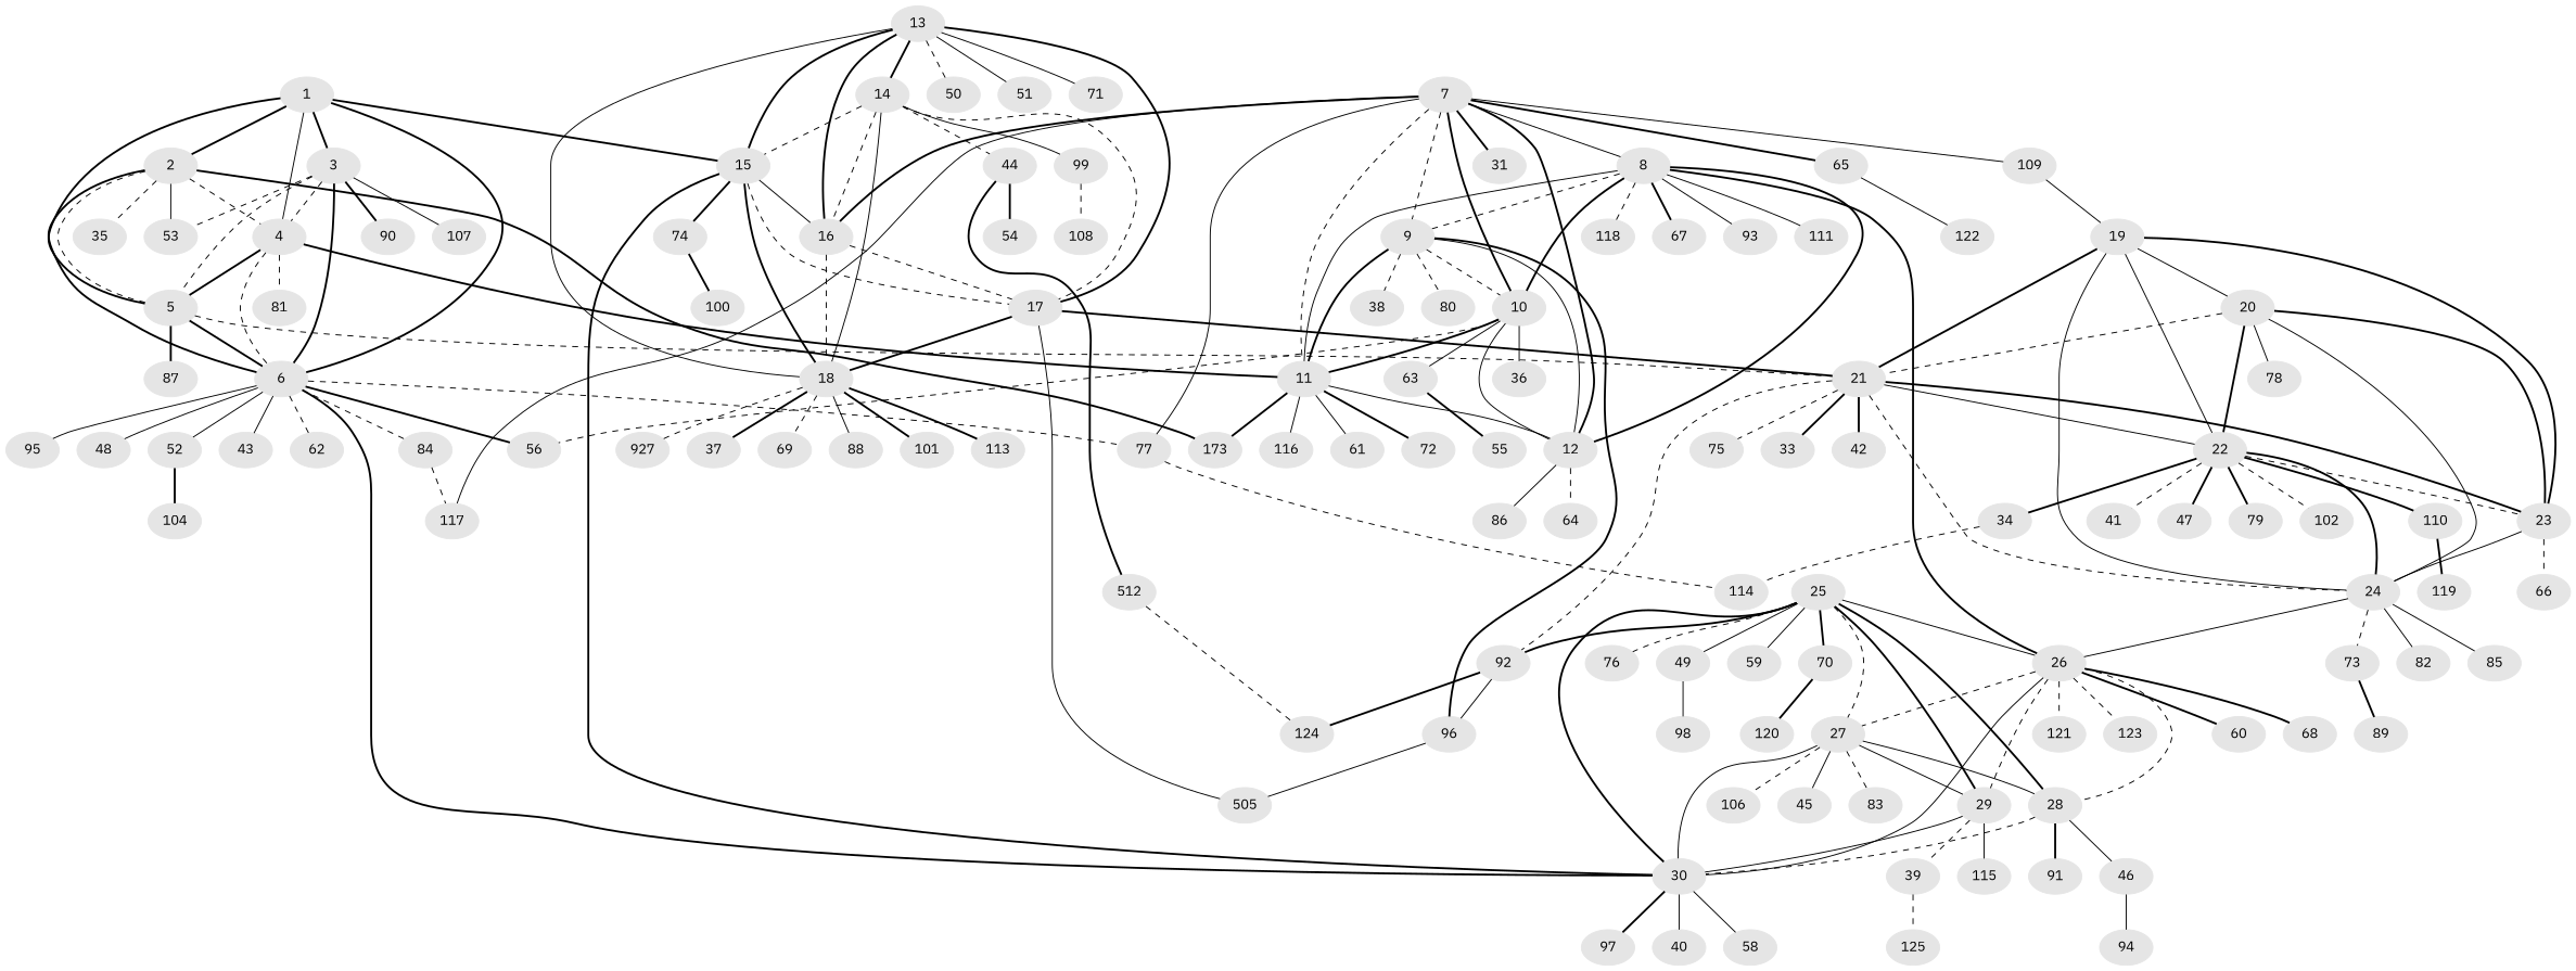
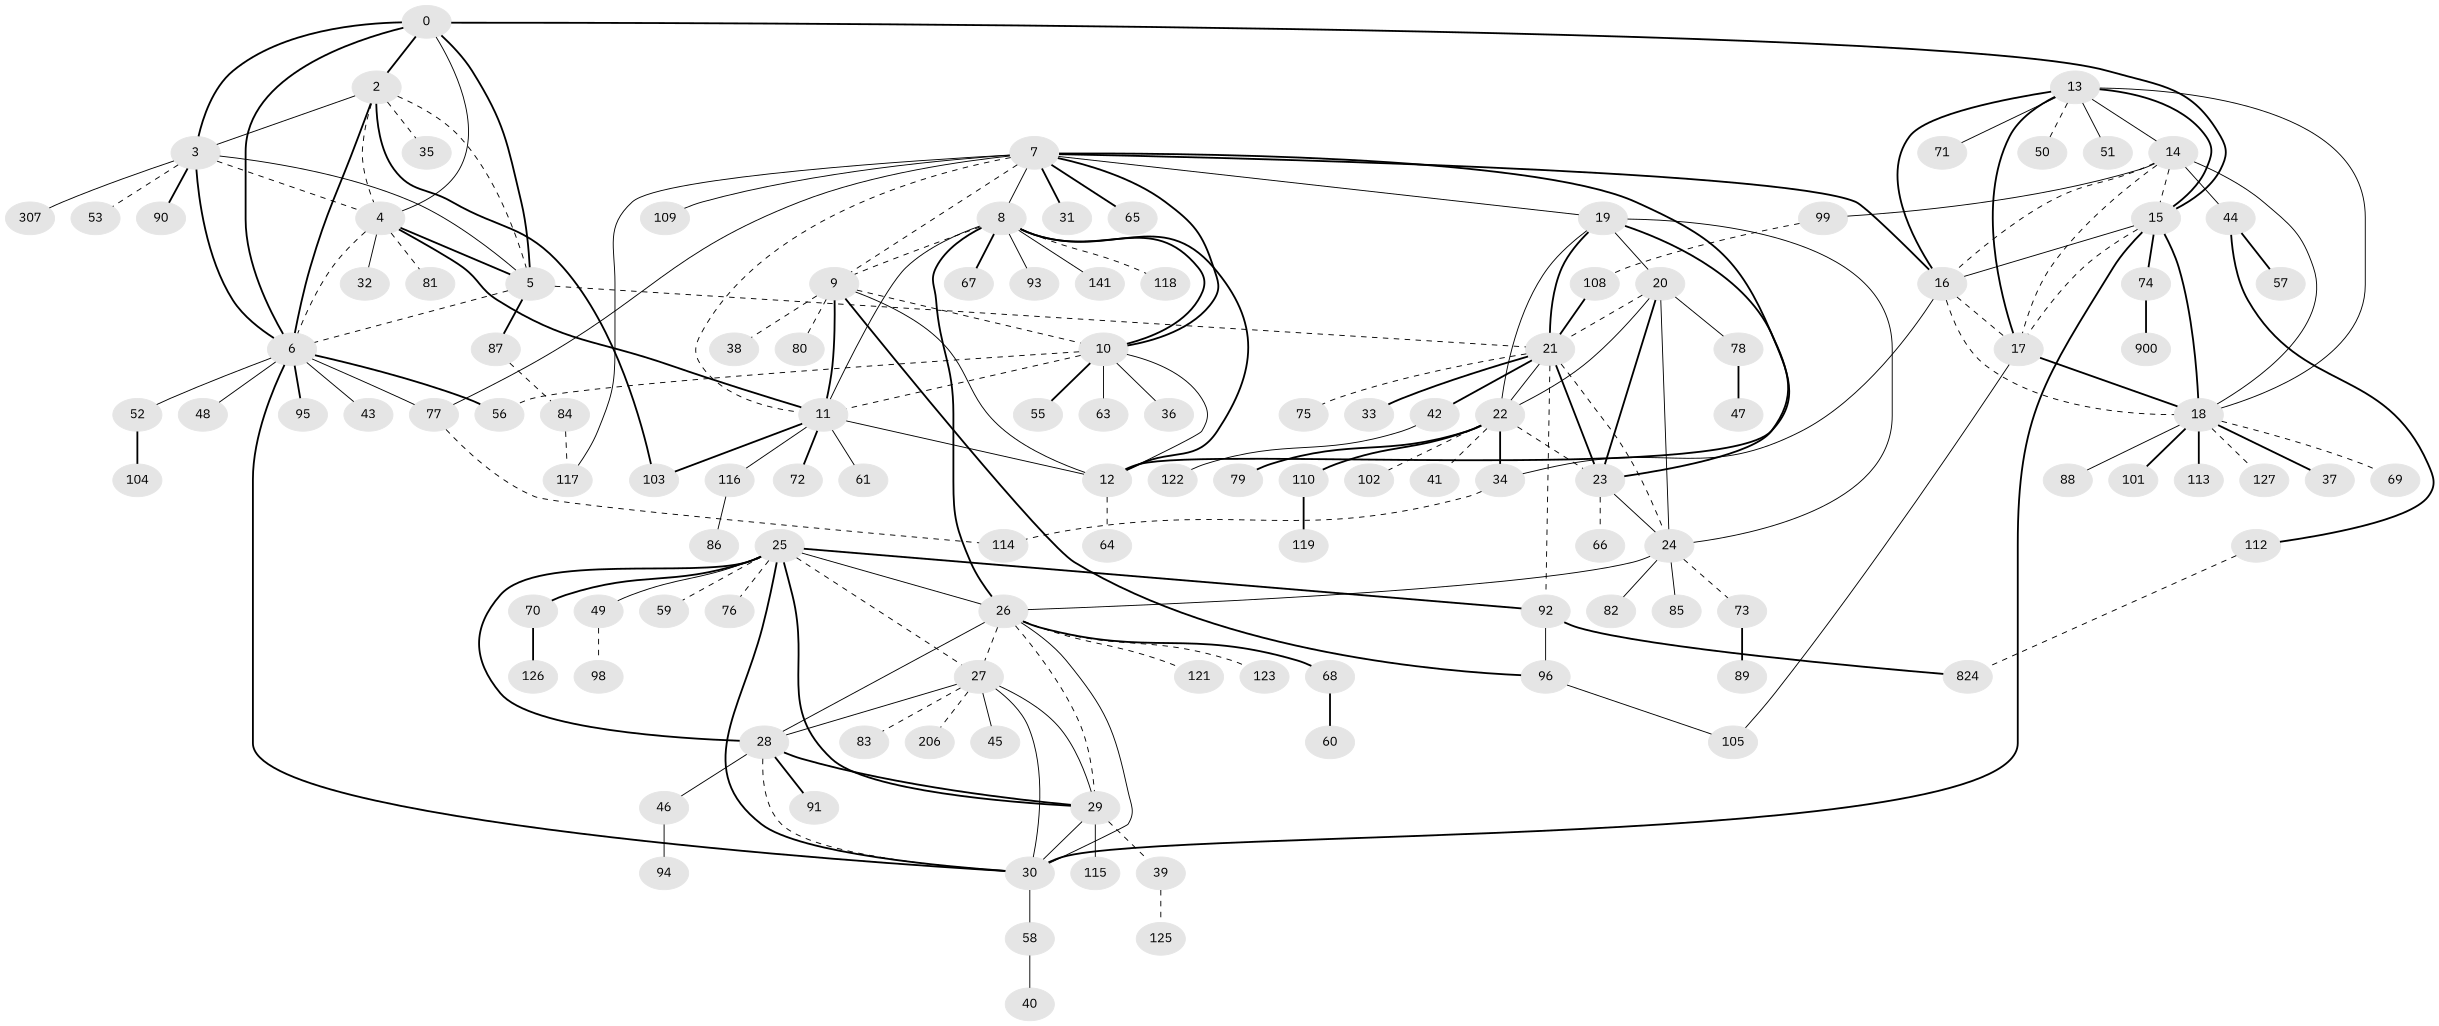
  graph {
    fontname="IBM Plex Sans"
    node [color=gray90 fontname="IBM Plex Sans" style=filled]
    edge [fontname="IBM Plex Sans" style=bold]
-   1
+   1 [label=0]
    2
    3
    4
    5
    6
    15
    35
-   103 [label=173]
+   103
    53
    90
-   107
+   107 [label=307]
    11
+   32
    81
    21
    87
    30
    43
    48
    52
    56
-   62
    77
    84
    95
    16
    17
    18
    74
    12
    61
    72
    116
    22
    23
    24
    33
    42
    75
    92
    40
    58
-   97
    104
    114
    117
    7
    8
    9
    10
    19
    31
    65
    109
    26
    67
    93
-   111
+   111 [label=141]
    118
    38
    80
    96
    36
    55
    63
    64
    86
    34
    20
    122
    27
    28
    29
    60
    68
    121
    123
-   105 [label=505]
+   105
    13
    14
    50
    51
    71
    44
    99
    37
    69
    88
    101
    113
-   127 [label=927]
-   54
-   112 [label=512]
+   127
+   54 [label=57]
+   112
    108
-   100
+   100 [label=900]
    78
    41
    47
    79
    102
    110
    66
    73
    82
    85
-   124
+   124 [label=824]
    119
    89
    25
    49
    59
    70
    76
    45
    83
-   106
+   106 [label=206]
    46
    91
    39
    115
    98
-   120
+   120 [label=126]
    94
    125
    1 -- 2
    1 -- 3
    1 -- 4 [style=solid]
    1 -- 5
    1 -- 6
    1 -- 15
-   2 -- 53 [style=solid]
+   2 -- 3 [style=solid]
    2 -- 4 [style=dashed]
    2 -- 5 [style=dashed]
    2 -- 6
    2 -- 35 [style=dashed]
    2 -- 103
    3 -- 4 [style=dashed]
-   3 -- 5 [style=dashed]
+   3 -- 5 [style=solid]
    3 -- 6
    3 -- 53 [style=dashed]
    3 -- 90
    3 -- 107 [style=solid]
    4 -- 5
    4 -- 6 [style=dashed]
    4 -- 11
+   4 -- 32 [style=solid]
    4 -- 81 [style=dashed]
-   5 -- 6
+   5 -- 6 [style=dashed]
    5 -- 21 [style=dashed]
    5 -- 87
    6 -- 30
    6 -- 43 [style=solid]
    6 -- 48 [style=solid]
    6 -- 52 [style=solid]
    6 -- 56
-   6 -- 62 [style=dashed]
-   6 -- 77 [style=dashed]
-   6 -- 84 [style=dashed]
-   6 -- 95 [style=solid]
+   6 -- 77 [style=solid]
+   87 -- 84 [style=dashed]
+   6 -- 95
    15 -- 30
    15 -- 16 [style=solid]
    15 -- 17 [style=dashed]
    15 -- 18
    15 -- 74
    11 -- 103
    11 -- 12 [style=solid]
    11 -- 61 [style=solid]
    11 -- 72
    11 -- 116 [style=solid]
    21 -- 22 [style=solid]
    21 -- 23
    21 -- 24 [style=dashed]
    21 -- 33
    21 -- 42
    21 -- 75 [style=dashed]
    21 -- 92 [style=dashed]
-   30 -- 40 [style=solid]
+   58 -- 40 [style=solid]
    30 -- 58 [style=solid]
-   30 -- 97
    52 -- 104
    77 -- 114 [style=dashed]
    84 -- 117 [style=dashed]
    16 -- 17 [style=dashed]
    16 -- 18 [style=dashed]
-   17 -- 21
+   16 -- 34 [style=solid]
+   108 -- 21
    17 -- 18
    17 -- 105 [style=solid]
    18 -- 37
    18 -- 69 [style=dashed]
    18 -- 88 [style=solid]
    18 -- 101
    18 -- 113
    18 -- 127 [style=dashed]
    74 -- 100
    12 -- 64 [style=dashed]
-   12 -- 86 [style=solid]
+   116 -- 86 [style=solid]
    22 -- 23 [style=dashed]
-   22 -- 24
    22 -- 34
    22 -- 41 [style=dashed]
-   22 -- 47
+   78 -- 47
    22 -- 79
    22 -- 102 [style=dashed]
    22 -- 110
    23 -- 24 [style=solid]
    23 -- 66 [style=dashed]
    24 -- 26 [style=solid]
    24 -- 73 [style=dashed]
    24 -- 82 [style=solid]
    24 -- 85 [style=solid]
    92 -- 96 [style=solid]
    92 -- 124
    7 -- 11 [style=dashed]
    7 -- 77 [style=solid]
    7 -- 16
    7 -- 12
    7 -- 117 [style=solid]
    7 -- 8 [style=solid]
    7 -- 9 [style=dashed]
    7 -- 10
-   109 -- 19 [style=solid]
+   7 -- 19 [style=solid]
    7 -- 31
    7 -- 65
    7 -- 109 [style=solid]
    8 -- 11 [style=solid]
    8 -- 12
    8 -- 9 [style=dashed]
    8 -- 10
    8 -- 26
    8 -- 67
    8 -- 93 [style=solid]
    8 -- 111 [style=solid]
    8 -- 118 [style=dashed]
    9 -- 11
    9 -- 12 [style=solid]
    9 -- 10 [style=dashed]
    9 -- 38 [style=dashed]
    9 -- 80 [style=dashed]
    9 -- 96
-   10 -- 11
+   10 -- 11 [style=dashed]
    10 -- 56 [style=dashed]
    10 -- 12 [style=solid]
    10 -- 36 [style=solid]
-   63 -- 55
+   10 -- 55
    10 -- 63 [style=solid]
    19 -- 21
    19 -- 22 [style=solid]
    19 -- 23
    19 -- 24 [style=solid]
    19 -- 20 [style=solid]
-   65 -- 122 [style=solid]
+   42 -- 122 [style=solid]
    26 -- 30 [style=solid]
    26 -- 27 [style=dashed]
-   26 -- 28 [style=dashed]
+   26 -- 28 [style=solid]
    26 -- 29 [style=dashed]
-   26 -- 60
+   68 -- 60
    26 -- 68
    26 -- 121 [style=dashed]
    26 -- 123 [style=dashed]
    96 -- 105 [style=solid]
    34 -- 114 [style=dashed]
    20 -- 21 [style=dashed]
-   20 -- 22
+   20 -- 22 [style=solid]
    20 -- 23
    20 -- 24 [style=solid]
    20 -- 78 [style=solid]
    27 -- 30 [style=solid]
    27 -- 28 [style=solid]
    27 -- 29 [style=solid]
    27 -- 45 [style=solid]
    27 -- 83 [style=dashed]
    27 -- 106 [style=dashed]
    28 -- 30 [style=dashed]
+   28 -- 29
    28 -- 46 [style=solid]
    28 -- 91
    29 -- 30 [style=solid]
    29 -- 39 [style=dashed]
    29 -- 115 [style=solid]
    13 -- 15
    13 -- 16
    13 -- 17
    13 -- 18 [style=solid]
-   13 -- 14
+   13 -- 14 [style=solid]
    13 -- 50 [style=dashed]
    13 -- 51 [style=solid]
    13 -- 71 [style=solid]
    14 -- 15 [style=dashed]
    14 -- 16 [style=dashed]
    14 -- 17 [style=dashed]
    14 -- 18 [style=solid]
-   14 -- 44 [style=dashed]
+   14 -- 44 [style=solid]
    14 -- 99 [style=solid]
    44 -- 54
    44 -- 112
    99 -- 108 [style=dashed]
    112 -- 124 [style=dashed]
    110 -- 119
    73 -- 89
    25 -- 30
    25 -- 92
    25 -- 26 [style=solid]
    25 -- 27 [style=dashed]
    25 -- 28
    25 -- 29
    25 -- 49 [style=solid]
-   25 -- 59 [style=solid]
+   25 -- 59 [style=dashed]
    25 -- 70
    25 -- 76 [style=dashed]
-   49 -- 98 [style=solid]
+   49 -- 98 [style=dashed]
    70 -- 120
    46 -- 94 [style=solid]
    39 -- 125 [style=dashed]
  }
